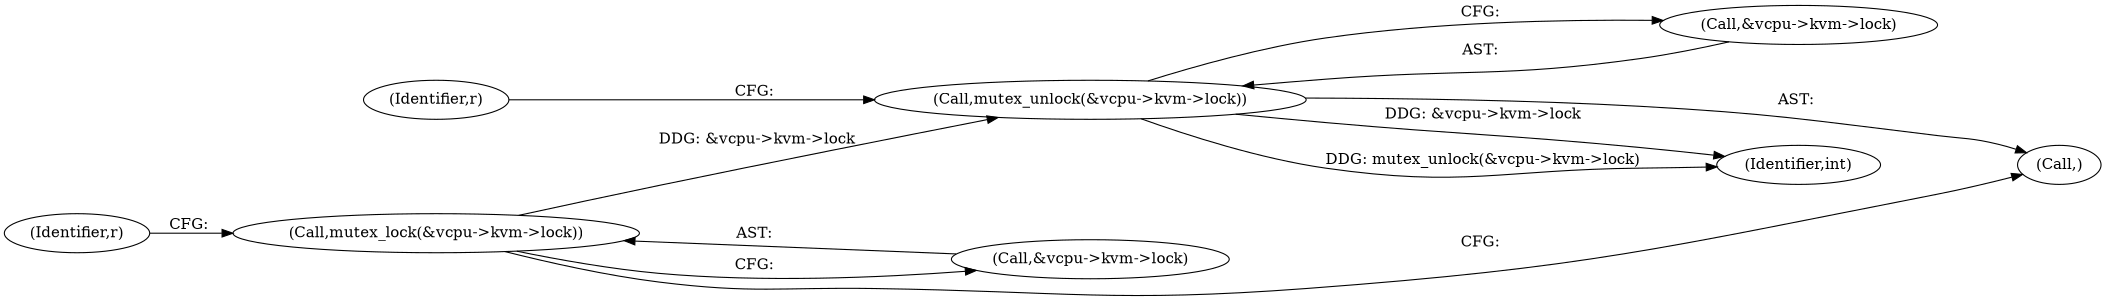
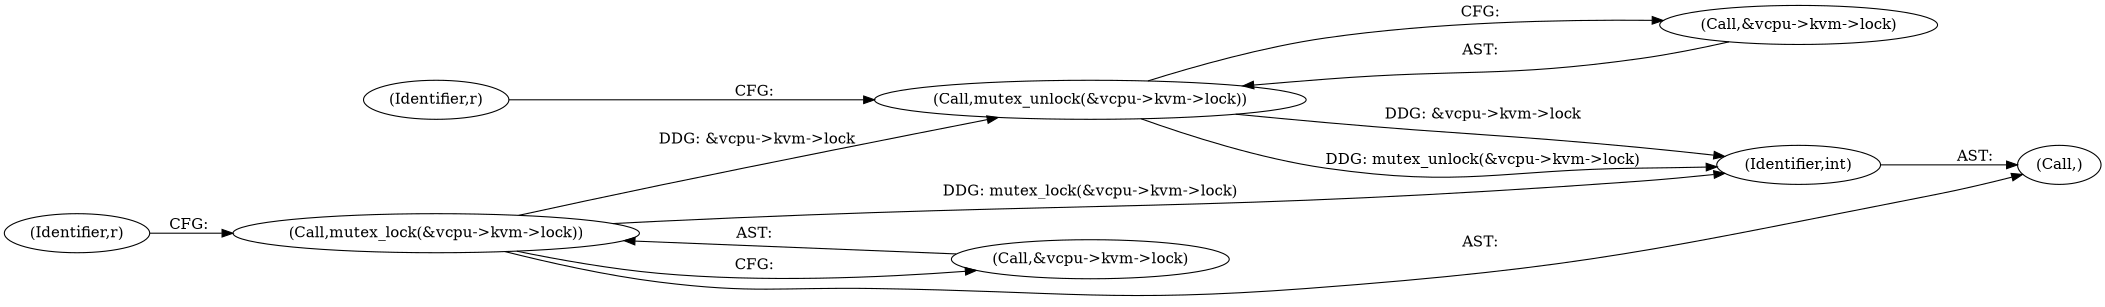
  digraph {
    rankdir=LR
    n1 [label="(Call,mutex_unlock(&vcpu->kvm->lock))"]
    n2 [label="(Identifier,int)"]
    n3 [label="(Call,)"]
    n4 [label="(Call,&vcpu->kvm->lock)"]
    n5 [label="(Call,mutex_lock(&vcpu->kvm->lock))"]
    n6 [label="(Call,&vcpu->kvm->lock)"]
    n7 [label="(Identifier,r)"]
    n8 [label="(Identifier,r)"]
    n1 -> n2 [label="DDG: &vcpu->kvm->lock"]
    n1 -> n2 [label="DDG: mutex_unlock(&vcpu->kvm->lock)"]
-   n1 -> n3 [label="AST: "]
+   n2 -> n3 [label="AST: "]
    n1 -> n4 [label="CFG: "]
    n4 -> n1 [label="AST: "]
    n5 -> n1 [label="DDG: &vcpu->kvm->lock"]
-   n5 -> n3 [label="CFG: "]
+   n5 -> n2 [label="DDG: mutex_lock(&vcpu->kvm->lock)"]
+   n5 -> n3 [label="AST: "]
    n5 -> n6 [label="CFG: "]
    n6 -> n5 [label="AST: "]
    n7 -> n1 [label="CFG: "]
    n8 -> n5 [label="CFG: "]
  }
